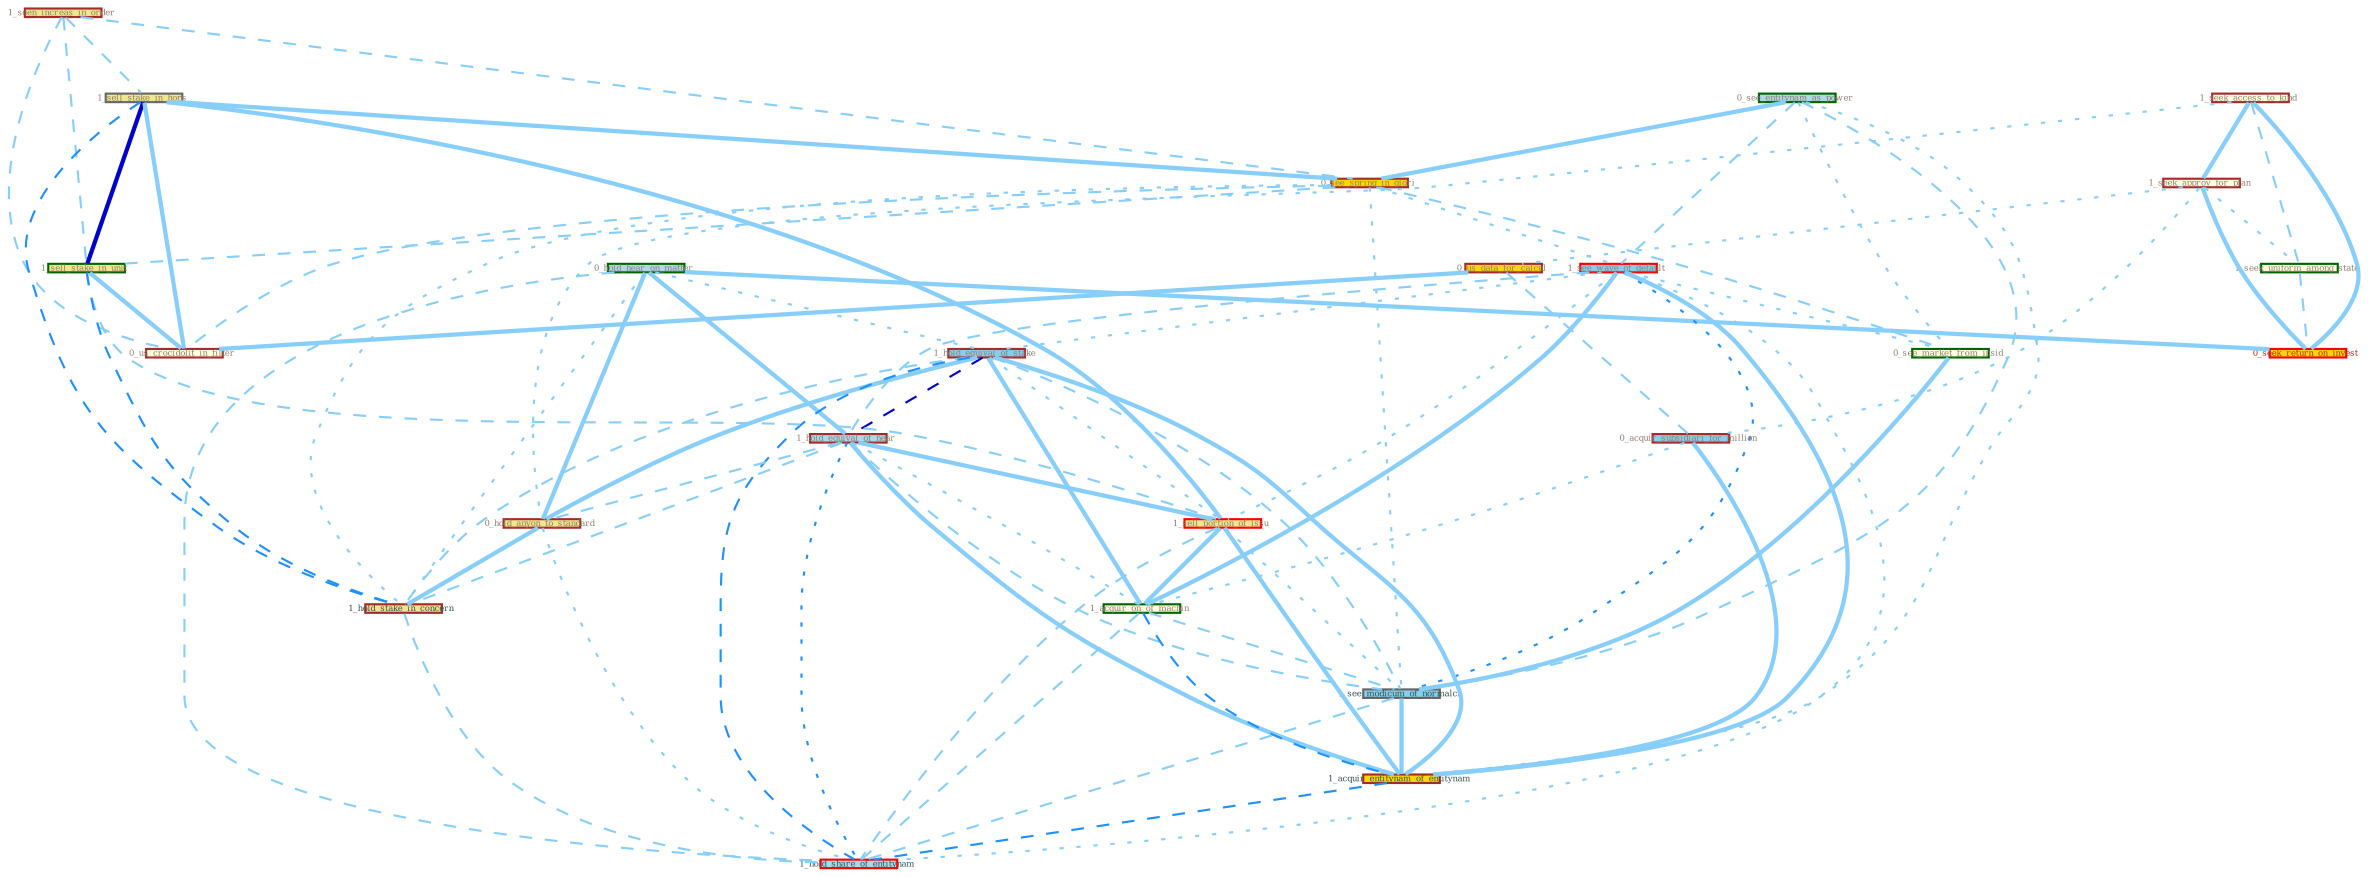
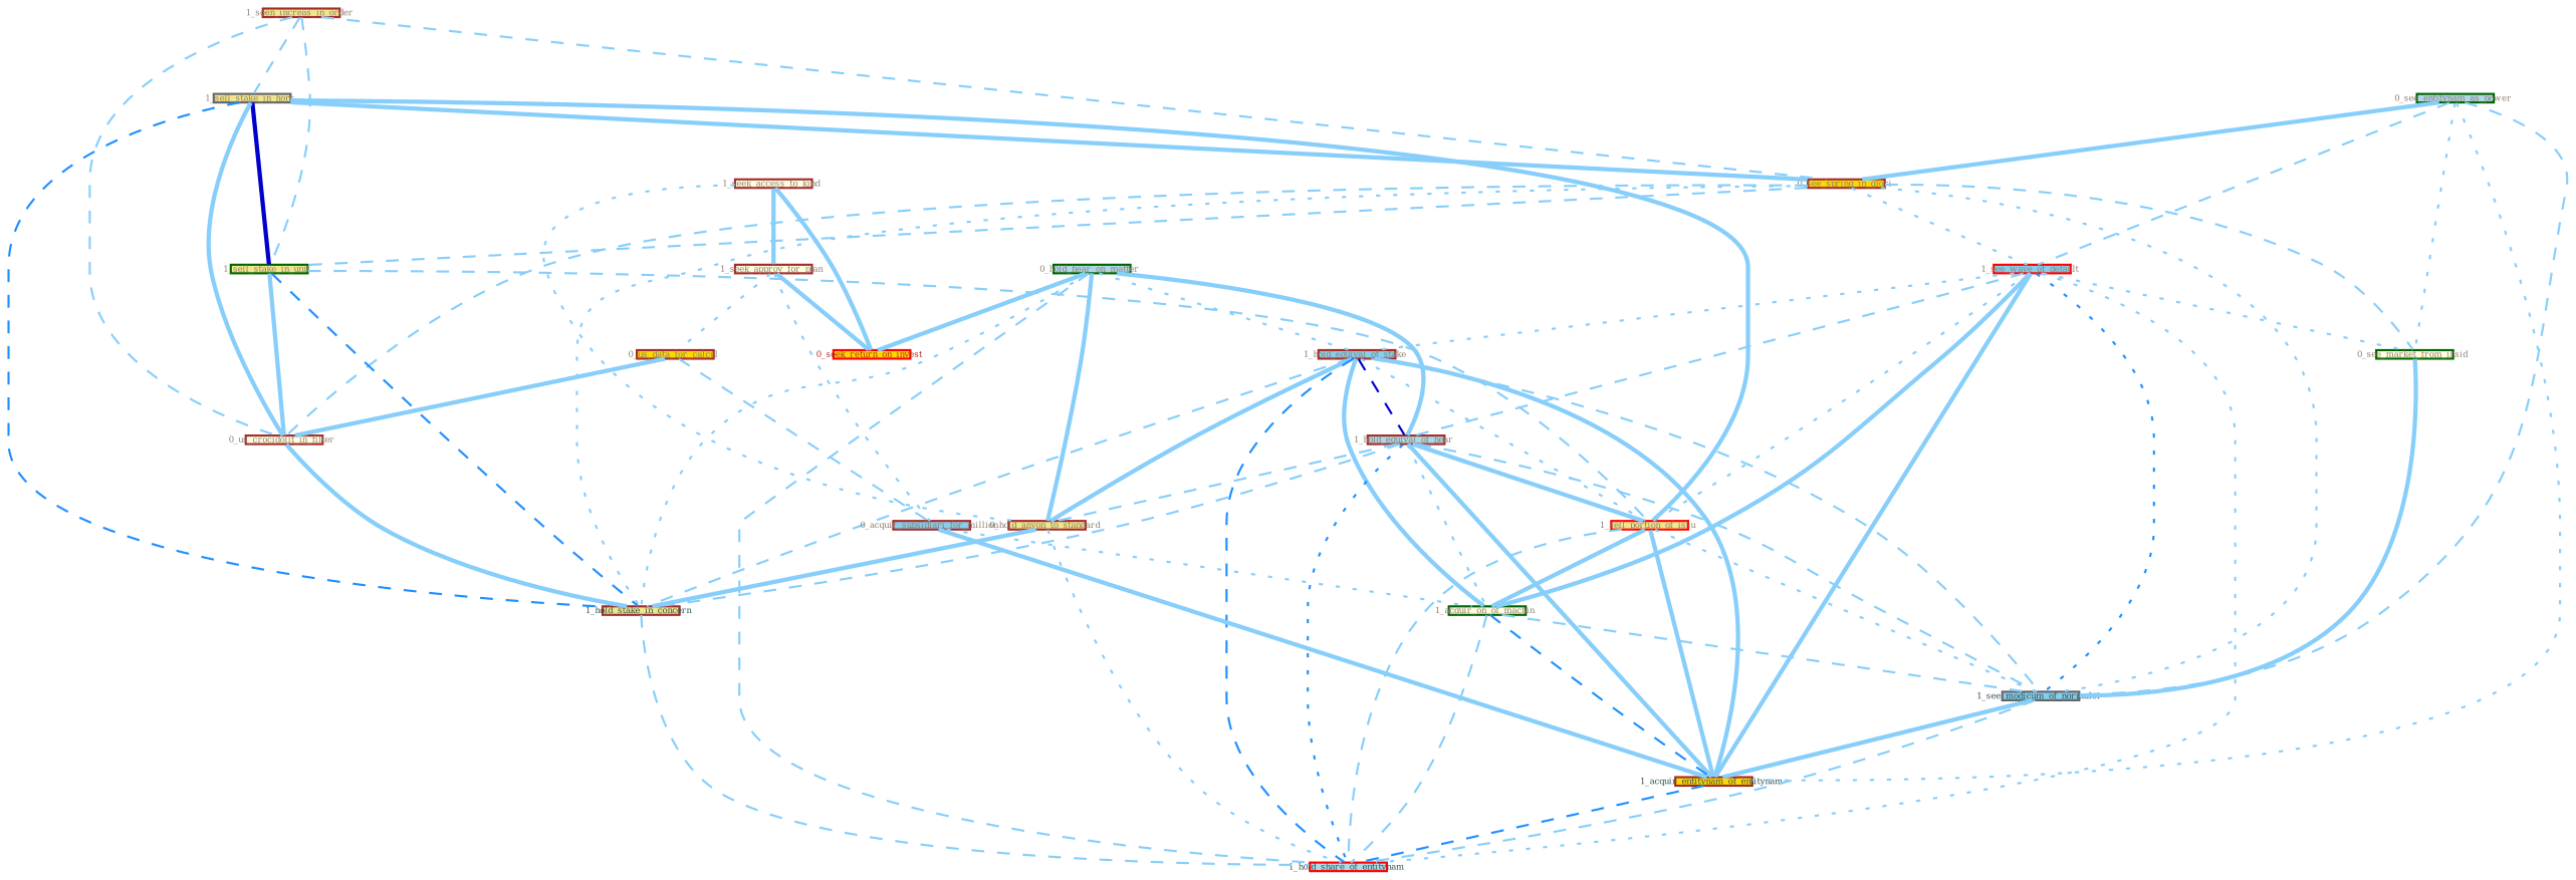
  graph {
    fontname="DejaVu Serif"
    node [color=brown fillcolor=khaki fixedsize=true fontcolor="#8b7d6b" fontname="DejaVu Serif" fontsize=4 shape=polygon style=filled]
    edge [color="#87cefa" fontname="DejaVu Serif" style=dashed w=1]
    "1_seen_increas_in_order " [height=.06 width=.5]
    "0_see_entitynam_as_power " [color=darkgreen fillcolor=lightblue height=.06 width=.5]
    "1_sell_stake_in_hors " [color=gray40 height=.06 width=.5]
    "0_see_spring_in_glori " [fillcolor=gold height=.06 width=.5]
    "0_hold_hear_on_matter " [color=darkgreen fillcolor=lightblue height=.06 width=.5]
    "1_see_wave_of_default " [color=red fillcolor=skyblue height=.06 width=.5]
    "1_hold_equival_of_stake " [fillcolor=skyblue height=.06 width=.5]
    "1_sell_stake_in_unit " [color=darkgreen height=.06 width=.5]
    "1_hold_equival_of_hear " [fillcolor=lightblue height=.06 width=.5]
    "0_see_market_from_insid " [color=darkgreen fillcolor=lightyellow height=.06 width=.5]
    "1_seek_access_to_kind " [fillcolor=lightyellow height=.06 width=.5]
    "1_sell_portion_of_issu " [color=red height=.06 width=.5]
    "1_seek_approv_for_plan " [fillcolor=lightyellow height=.06 width=.5]
    "0_us_data_for_calcul " [fillcolor=gold height=.06 width=.5]
    "0_acquir_subsidiari_for_million " [fillcolor=skyblue height=.06 width=.5]
    "0_us_crocidolit_in_filter " [fillcolor=lightyellow height=.06 width=.5]
-   "1_seek_uniform_among_state " [color=darkgreen fillcolor=lightyellow height=.06 width=.5]
    "0_hold_anyon_to_standard " [height=.06 width=.5]
    "1_acquir_on_of_machin " [color=darkgreen fillcolor=lightyellow height=.06 width=.5]
    "0_seek_return_on_invest " [color=red fillcolor=gold fontcolor="#b22222" height=.06 width=.5]
    "1_see_modicum_of_normalci " [color=gray40 fillcolor=skyblue fontcolor="#2f4f4f" height=.06 width=.5]
    "1_acquir_entitynam_of_entitynam " [fillcolor=gold fontcolor="#2f4f4f" height=.06 width=.5]
    "1_hold_stake_in_concern " [fontcolor="#2f4f4f" height=.06 width=.5]
    "1_hold_share_of_entitynam " [color=red fillcolor=lightblue fontcolor="#2f4f4f" height=.06 width=.5]
    subgraph sub_1 {
      "1_seen_increas_in_order "
      "0_see_entitynam_as_power "
      "1_sell_stake_in_hors "
      "0_see_spring_in_glori "
      "0_hold_hear_on_matter "
      "1_see_wave_of_default "
      "1_hold_equival_of_stake "
      "1_sell_stake_in_unit "
      "1_hold_equival_of_hear "
      "0_see_market_from_insid "
      "1_seek_access_to_kind "
      "1_sell_portion_of_issu "
      "1_seek_approv_for_plan "
      "0_us_data_for_calcul "
      "0_acquir_subsidiari_for_million "
      "0_us_crocidolit_in_filter "
-     "1_seek_uniform_among_state "
      "0_hold_anyon_to_standard "
      "1_acquir_on_of_machin "
    }
    subgraph sub_2 {
      "0_seek_return_on_invest "
    }
    "1_seen_increas_in_order " -- "1_sell_stake_in_hors "
    "1_seen_increas_in_order " -- "0_see_spring_in_glori "
    "1_seen_increas_in_order " -- "1_sell_stake_in_unit "
    "1_seen_increas_in_order " -- "0_us_crocidolit_in_filter "
    "0_see_entitynam_as_power " -- "0_see_spring_in_glori " [style=bold]
    "0_see_entitynam_as_power " -- "1_see_wave_of_default "
    "0_see_entitynam_as_power " -- "0_see_market_from_insid " [style=dotted]
    "0_see_entitynam_as_power " -- "1_see_modicum_of_normalci "
    "0_see_entitynam_as_power " -- "1_acquir_entitynam_of_entitynam " [style=dotted]
    "1_sell_stake_in_hors " -- "0_see_spring_in_glori " [style=bold]
    "1_sell_stake_in_hors " -- "1_sell_stake_in_unit " [color="#0000cd" style=bold w=3]
    "1_sell_stake_in_hors " -- "1_sell_portion_of_issu " [style=bold]
    "1_sell_stake_in_hors " -- "0_us_crocidolit_in_filter " [style=bold]
    "1_sell_stake_in_hors " -- "1_hold_stake_in_concern " [color="#1e90ff" w=2]
    "0_see_spring_in_glori " -- "1_see_wave_of_default " [style=dotted]
    "0_see_spring_in_glori " -- "1_sell_stake_in_unit "
    "0_see_spring_in_glori " -- "0_see_market_from_insid "
    "0_see_spring_in_glori " -- "0_us_crocidolit_in_filter "
    "0_see_spring_in_glori " -- "1_see_modicum_of_normalci " [style=dotted]
    "0_see_spring_in_glori " -- "1_hold_stake_in_concern " [style=dotted]
    "0_hold_hear_on_matter " -- "1_hold_equival_of_stake " [style=dotted]
    "0_hold_hear_on_matter " -- "1_hold_equival_of_hear " [style=bold]
    "0_hold_hear_on_matter " -- "0_hold_anyon_to_standard " [style=bold]
    "0_hold_hear_on_matter " -- "0_seek_return_on_invest " [style=bold]
    "0_hold_hear_on_matter " -- "1_hold_stake_in_concern " [style=dotted]
    "0_hold_hear_on_matter " -- "1_hold_share_of_entitynam "
    "1_see_wave_of_default " -- "1_hold_equival_of_stake " [style=dotted]
    "1_see_wave_of_default " -- "1_hold_equival_of_hear "
    "1_see_wave_of_default " -- "0_see_market_from_insid " [style=dotted]
    "1_see_wave_of_default " -- "1_sell_portion_of_issu " [style=dotted]
    "1_see_wave_of_default " -- "1_acquir_on_of_machin " [style=bold]
    "1_see_wave_of_default " -- "1_see_modicum_of_normalci " [color="#1e90ff" style=dotted w=2]
    "1_see_wave_of_default " -- "1_acquir_entitynam_of_entitynam " [style=bold]
    "1_see_wave_of_default " -- "1_hold_share_of_entitynam " [style=dotted]
    "1_hold_equival_of_stake " -- "1_hold_equival_of_hear " [color="#0000cd" w=3]
    "1_hold_equival_of_stake " -- "1_sell_portion_of_issu " [style=dotted]
    "1_hold_equival_of_stake " -- "0_hold_anyon_to_standard " [style=bold]
    "1_hold_equival_of_stake " -- "1_acquir_on_of_machin " [style=bold]
    "1_hold_equival_of_stake " -- "1_see_modicum_of_normalci "
    "1_hold_equival_of_stake " -- "1_acquir_entitynam_of_entitynam " [style=bold]
    "1_hold_equival_of_stake " -- "1_hold_stake_in_concern "
    "1_hold_equival_of_stake " -- "1_hold_share_of_entitynam " [color="#1e90ff" w=2]
    "1_sell_stake_in_unit " -- "1_sell_portion_of_issu "
    "1_sell_stake_in_unit " -- "0_us_crocidolit_in_filter " [style=bold]
    "1_sell_stake_in_unit " -- "1_hold_stake_in_concern " [color="#1e90ff" w=2]
    "1_hold_equival_of_hear " -- "1_sell_portion_of_issu " [style=bold]
    "1_hold_equival_of_hear " -- "0_hold_anyon_to_standard "
    "1_hold_equival_of_hear " -- "1_acquir_on_of_machin " [style=dotted]
    "1_hold_equival_of_hear " -- "1_see_modicum_of_normalci "
    "1_hold_equival_of_hear " -- "1_acquir_entitynam_of_entitynam " [style=bold]
    "1_hold_equival_of_hear " -- "1_hold_stake_in_concern "
    "1_hold_equival_of_hear " -- "1_hold_share_of_entitynam " [color="#1e90ff" style=dotted w=2]
    "0_see_market_from_insid " -- "1_see_modicum_of_normalci " [style=bold]
    "1_seek_access_to_kind " -- "1_seek_approv_for_plan " [style=bold]
-   "1_seek_access_to_kind " -- "1_seek_uniform_among_state "
    "1_seek_access_to_kind " -- "0_hold_anyon_to_standard " [style=dotted]
    "1_seek_access_to_kind " -- "0_seek_return_on_invest " [style=bold]
    "1_sell_portion_of_issu " -- "1_acquir_on_of_machin " [style=bold]
    "1_sell_portion_of_issu " -- "1_see_modicum_of_normalci " [style=dotted]
    "1_sell_portion_of_issu " -- "1_acquir_entitynam_of_entitynam " [style=bold]
    "1_sell_portion_of_issu " -- "1_hold_share_of_entitynam "
    "1_seek_approv_for_plan " -- "0_us_data_for_calcul " [style=dotted]
    "1_seek_approv_for_plan " -- "0_acquir_subsidiari_for_million " [style=dotted]
-   "1_seek_approv_for_plan " -- "1_seek_uniform_among_state " [style=dotted]
    "1_seek_approv_for_plan " -- "0_seek_return_on_invest " [style=bold]
    "0_us_data_for_calcul " -- "0_acquir_subsidiari_for_million "
    "0_us_data_for_calcul " -- "0_us_crocidolit_in_filter " [style=bold]
    "0_acquir_subsidiari_for_million " -- "1_acquir_on_of_machin " [style=dotted]
    "0_acquir_subsidiari_for_million " -- "1_acquir_entitynam_of_entitynam " [style=bold]
-   "1_seek_uniform_among_state " -- "0_seek_return_on_invest "
+   "0_us_crocidolit_in_filter " -- "1_hold_stake_in_concern " [style=bold]
    "0_hold_anyon_to_standard " -- "1_hold_stake_in_concern " [style=bold]
    "0_hold_anyon_to_standard " -- "1_hold_share_of_entitynam " [style=dotted]
    "1_acquir_on_of_machin " -- "1_see_modicum_of_normalci "
    "1_acquir_on_of_machin " -- "1_acquir_entitynam_of_entitynam " [color="#1e90ff" w=2]
    "1_acquir_on_of_machin " -- "1_hold_share_of_entitynam "
    "1_see_modicum_of_normalci " -- "1_acquir_entitynam_of_entitynam " [style=bold]
    "1_see_modicum_of_normalci " -- "1_hold_share_of_entitynam "
    "1_acquir_entitynam_of_entitynam " -- "1_hold_share_of_entitynam " [color="#1e90ff" w=2]
    "1_hold_stake_in_concern " -- "1_hold_share_of_entitynam "
  }
